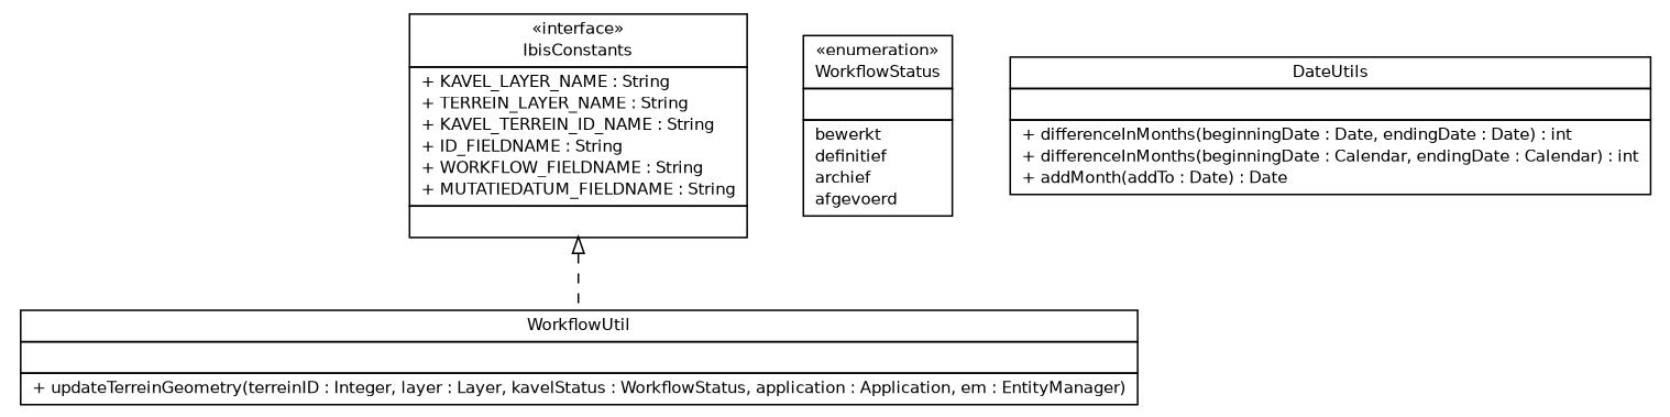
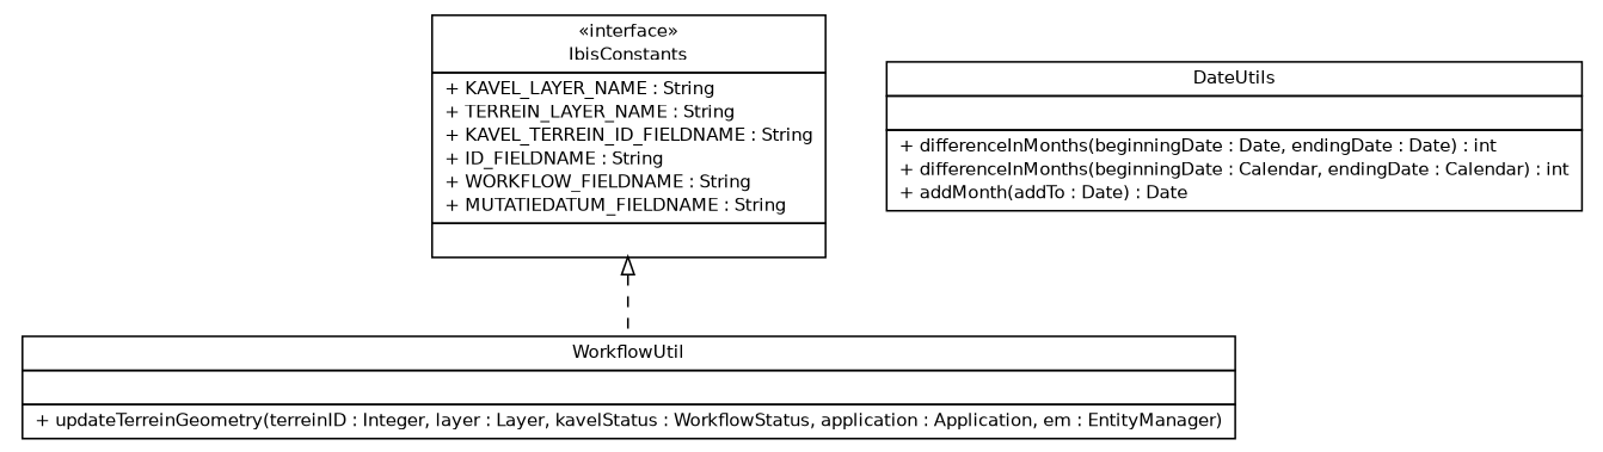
  digraph {
    nodesep=0.25
    ranksep=0.5
    node [fontcolor=black fontname=Helvetica fontsize=10.0 shape=plaintext]
    n1 [label=<<table title="nl.b3p.viewer.ibis.util.WorkflowUtil" border="0" cellborder="1" cellspacing="0" cellpadding="2" port="p" href="./WorkflowUtil.html"> 		<tr><td><table border="0" cellspacing="0" cellpadding="1"> <tr><td align="center" balign="center"> WorkflowUtil </td></tr> 		</table></td></tr> 		<tr><td><table border="0" cellspacing="0" cellpadding="1"> <tr><td align="left" balign="left">  </td></tr> 		</table></td></tr> 		<tr><td><table border="0" cellspacing="0" cellpadding="1"> <tr><td align="left" balign="left"> + updateTerreinGeometry(terreinID : Integer, layer : Layer, kavelStatus : WorkflowStatus, application : Application, em : EntityManager) </td></tr> 		</table></td></tr> 		</table>>]
-   n2 [label=<<table title="nl.b3p.viewer.ibis.util.WorkflowStatus" border="0" cellborder="1" cellspacing="0" cellpadding="2" port="p" href="./WorkflowStatus.html"> 		<tr><td><table border="0" cellspacing="0" cellpadding="1"> <tr><td align="center" balign="center"> &#171;enumeration&#187; </td></tr> <tr><td align="center" balign="center"> WorkflowStatus </td></tr> 		</table></td></tr> 		<tr><td><table border="0" cellspacing="0" cellpadding="1"> <tr><td align="left" balign="left">  </td></tr> 		</table></td></tr> 		<tr><td><table border="0" cellspacing="0" cellpadding="1"> <tr><td align="left" balign="left"> bewerkt </td></tr> <tr><td align="left" balign="left"> definitief </td></tr> <tr><td align="left" balign="left"> archief </td></tr> <tr><td align="left" balign="left"> afgevoerd </td></tr> 		</table></td></tr> 		</table>>]
-   n3 [label=<<table title="nl.b3p.viewer.ibis.util.IbisConstants" border="0" cellborder="1" cellspacing="0" cellpadding="2" port="p" href="./IbisConstants.html"> 		<tr><td><table border="0" cellspacing="0" cellpadding="1"> <tr><td align="center" balign="center"> &#171;interface&#187; </td></tr> <tr><td align="center" balign="center"> IbisConstants </td></tr> 		</table></td></tr> 		<tr><td><table border="0" cellspacing="0" cellpadding="1"> <tr><td align="left" balign="left"> + KAVEL_LAYER_NAME : String </td></tr> <tr><td align="left" balign="left"> + TERREIN_LAYER_NAME : String </td></tr> <tr><td align="left" balign="left"> + KAVEL_TERREIN_ID_NAME : String </td></tr> <tr><td align="left" balign="left"> + ID_FIELDNAME : String </td></tr> <tr><td align="left" balign="left"> + WORKFLOW_FIELDNAME : String </td></tr> <tr><td align="left" balign="left"> + MUTATIEDATUM_FIELDNAME : String </td></tr> 		</table></td></tr> 		<tr><td><table border="0" cellspacing="0" cellpadding="1"> <tr><td align="left" balign="left">  </td></tr> 		</table></td></tr> 		</table>>]
+   n3 [label=<<table title="nl.b3p.viewer.ibis.util.IbisConstants" border="0" cellborder="1" cellspacing="0" cellpadding="2" port="p" href="./IbisConstants.html"> 		<tr><td><table border="0" cellspacing="0" cellpadding="1"> <tr><td align="center" balign="center"> &#171;interface&#187; </td></tr> <tr><td align="center" balign="center"> IbisConstants </td></tr> 		</table></td></tr> 		<tr><td><table border="0" cellspacing="0" cellpadding="1"> <tr><td align="left" balign="left"> + KAVEL_LAYER_NAME : String </td></tr> <tr><td align="left" balign="left"> + TERREIN_LAYER_NAME : String </td></tr> <tr><td align="left" balign="left"> + KAVEL_TERREIN_ID_FIELDNAME : String </td></tr> <tr><td align="left" balign="left"> + ID_FIELDNAME : String </td></tr> <tr><td align="left" balign="left"> + WORKFLOW_FIELDNAME : String </td></tr> <tr><td align="left" balign="left"> + MUTATIEDATUM_FIELDNAME : String </td></tr> 		</table></td></tr> 		<tr><td><table border="0" cellspacing="0" cellpadding="1"> <tr><td align="left" balign="left">  </td></tr> 		</table></td></tr> 		</table>>]
    n4 [label=<<table title="nl.b3p.viewer.ibis.util.DateUtils" border="0" cellborder="1" cellspacing="0" cellpadding="2" port="p" href="./DateUtils.html"> 		<tr><td><table border="0" cellspacing="0" cellpadding="1"> <tr><td align="center" balign="center"> DateUtils </td></tr> 		</table></td></tr> 		<tr><td><table border="0" cellspacing="0" cellpadding="1"> <tr><td align="left" balign="left">  </td></tr> 		</table></td></tr> 		<tr><td><table border="0" cellspacing="0" cellpadding="1"> <tr><td align="left" balign="left"> + differenceInMonths(beginningDate : Date, endingDate : Date) : int </td></tr> <tr><td align="left" balign="left"> + differenceInMonths(beginningDate : Calendar, endingDate : Calendar) : int </td></tr> <tr><td align="left" balign="left"> + addMonth(addTo : Date) : Date </td></tr> 		</table></td></tr> 		</table>>]
    n3 -> n1 [arrowtail=empty dir=back fontname=Helvetica fontsize=10 headport=p labelfontname=Helvetica labelfontsize=10 style=dashed tailport=p]
  }
